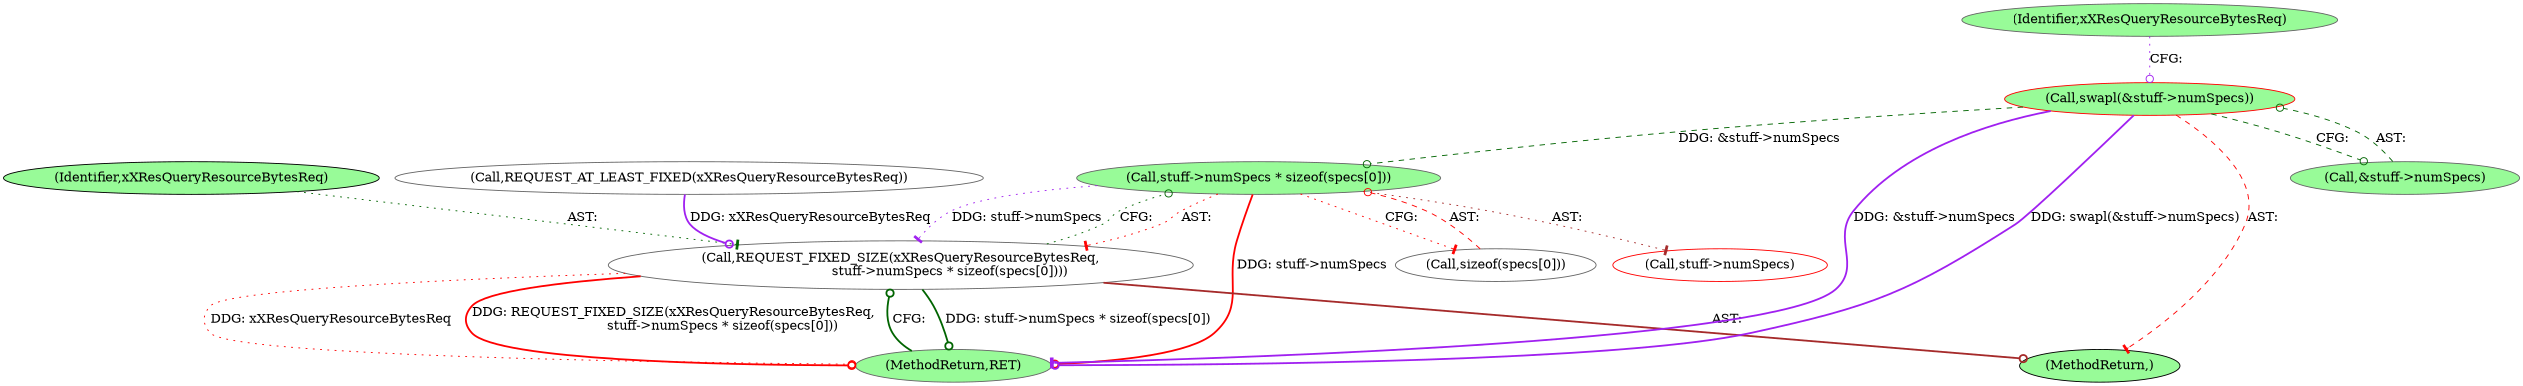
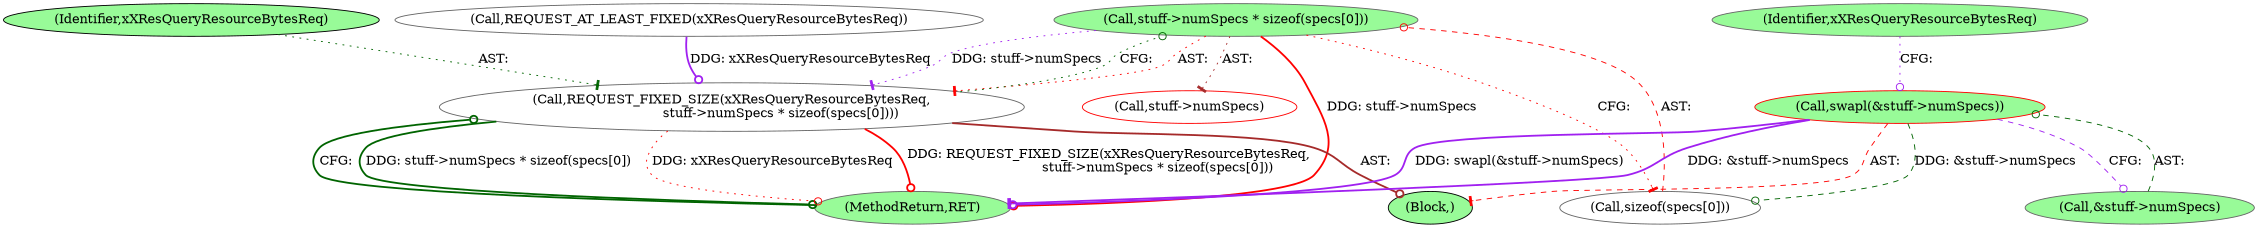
  digraph {
    node [color=gray40 fillcolor=palegreen style=filled]
    edge [arrowhead=odot color=red style=dotted]
    n1 [label="(Call,stuff->numSpecs * sizeof(specs[0]))"]
    n2 [fillcolor=white label="(Call,REQUEST_FIXED_SIZE(xXResQueryResourceBytesReq,\n                        stuff->numSpecs * sizeof(specs[0])))"]
    n3 [fillcolor=white label="(Call,sizeof(specs[0]))"]
    n4 [label="(MethodReturn,RET)"]
    n5 [color=red fillcolor=white label="(Call,stuff->numSpecs)"]
-   n6 [color=black label="(MethodReturn,)"]
+   n6 [color=black label="(Block,)"]
    n7 [color=red label="(Call,swapl(&stuff->numSpecs))"]
    n8 [label="(Call,&stuff->numSpecs)"]
    n9 [color=black label="(Identifier,xXResQueryResourceBytesReq)"]
    n10 [label="(Identifier,xXResQueryResourceBytesReq)"]
    n11 [fillcolor=white label="(Call,REQUEST_AT_LEAST_FIXED(xXResQueryResourceBytesReq))"]
    n1 -> n2 [arrowhead=tee label="AST: "]
    n1 -> n2 [arrowhead=tee color=purple label="DDG: stuff->numSpecs"]
    n1 -> n3 [arrowhead=tee label="CFG: "]
    n1 -> n4 [label="DDG: stuff->numSpecs" style=bold]
    n1 -> n5 [arrowhead=tee color=brown label="AST: "]
    n2 -> n1 [color=darkgreen label="CFG: "]
    n2 -> n4 [color=darkgreen label="DDG: stuff->numSpecs * sizeof(specs[0])" style=bold]
    n2 -> n4 [label="DDG: xXResQueryResourceBytesReq"]
    n2 -> n4 [label="DDG: REQUEST_FIXED_SIZE(xXResQueryResourceBytesReq,\n                        stuff->numSpecs * sizeof(specs[0]))" style=bold]
    n2 -> n6 [color=brown label="AST: " style=bold]
    n3 -> n1 [label="AST: " style=dashed]
    n4 -> n2 [color=darkgreen label="CFG: " style=bold]
-   n7 -> n1 [color=darkgreen label="DDG: &stuff->numSpecs" style=dashed]
+   n7 -> n3 [color=darkgreen label="DDG: &stuff->numSpecs" style=dashed]
    n7 -> n4 [arrowhead=tee color=purple label="DDG: &stuff->numSpecs" style=bold]
    n7 -> n4 [color=purple label="DDG: swapl(&stuff->numSpecs)" style=bold]
    n7 -> n6 [arrowhead=tee label="AST: " style=dashed]
-   n7 -> n8 [color=darkgreen label="CFG: " style=dashed]
+   n7 -> n8 [color=purple label="CFG: " style=dashed]
    n8 -> n7 [color=darkgreen label="AST: " style=dashed]
    n9 -> n2 [arrowhead=tee color=darkgreen label="AST: "]
    n10 -> n7 [color=purple label="CFG: "]
    n11 -> n2 [color=purple label="DDG: xXResQueryResourceBytesReq" style=bold]
  }
